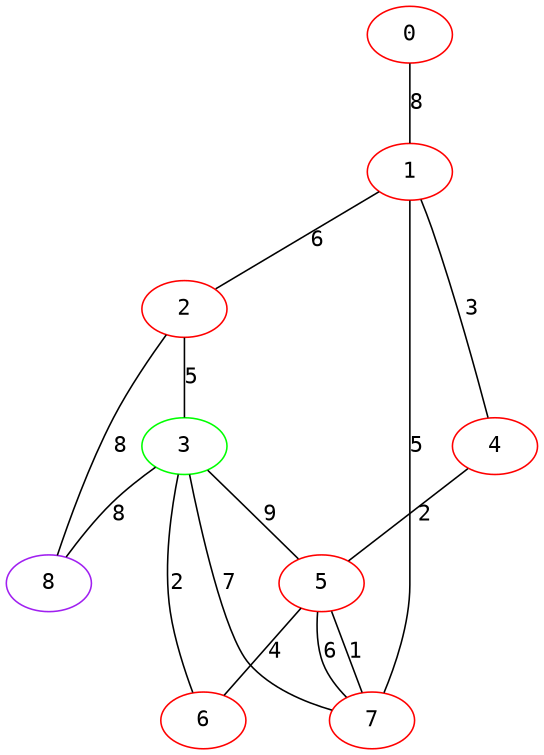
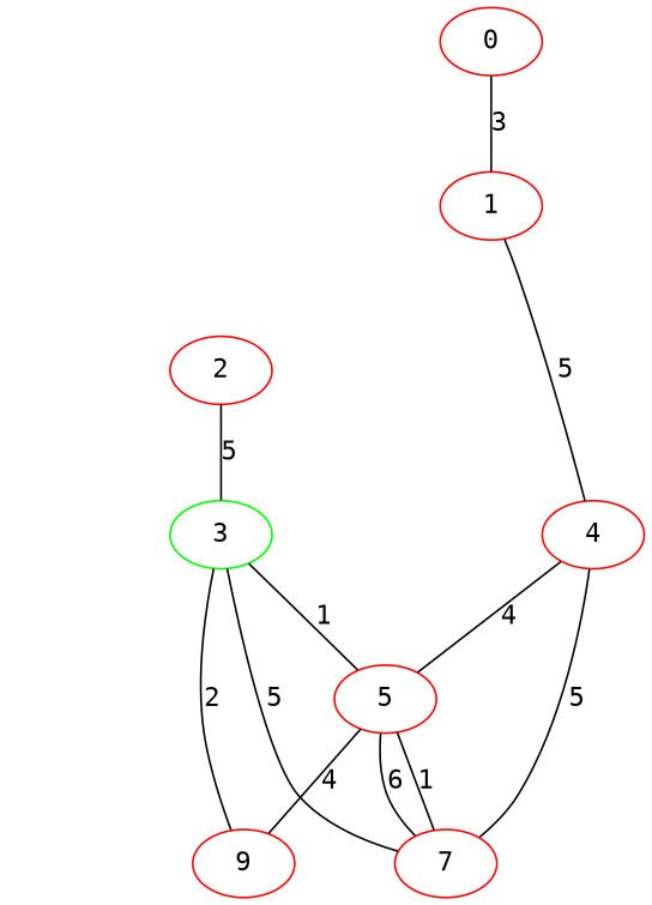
  graph {
    fontname="DejaVu Sans Mono"
    node [color=red fontname="DejaVu Sans Mono" weight=1]
    edge [fontname="DejaVu Sans Mono"]
    0
    1
    2
    4
    3 [color=green weight=2]
-   8 [color=purple weight=4]
    5
    7
-   6
-   0 -- 1 [label=8]
-   1 -- 2 [label=6]
-   1 -- 4 [label=3]
+   6 [label=9]
+   0 -- 1 [label=3]
+   1 -- 4 [label=5]
    2 -- 3 [label=5]
-   2 -- 8 [label=8]
-   4 -- 5 [label=2]
-   1 -- 7 [label=5]
-   3 -- 8 [label=8]
-   3 -- 5 [label=9]
-   3 -- 7 [label=7]
+   4 -- 5 [label=4]
+   4 -- 7 [label=5]
+   3 -- 5 [label=1]
+   3 -- 7 [label=5]
    3 -- 6 [label=2]
    5 -- 7 [label=1]
    5 -- 7 [label=6]
    5 -- 6 [label=4]
  }
